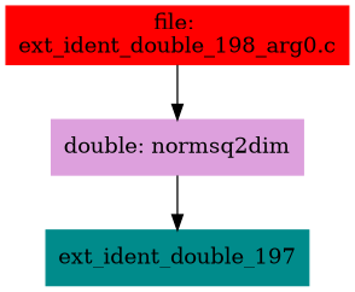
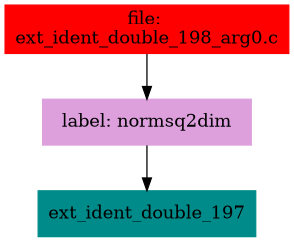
  digraph {
    node [shape=box style=filled]
    n1 [color=red label="file: \next_ident_double_198_arg0.c"]
-   n2 [color=plum label="double: normsq2dim"]
+   n2 [color=plum label="label: normsq2dim"]
    n3 [color=cyan4 label=ext_ident_double_197]
    n1 -> n2
    n2 -> n3
  }
